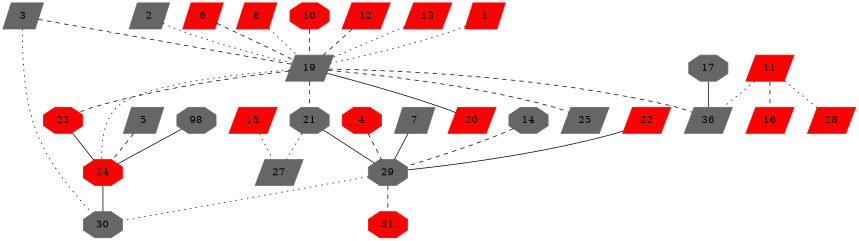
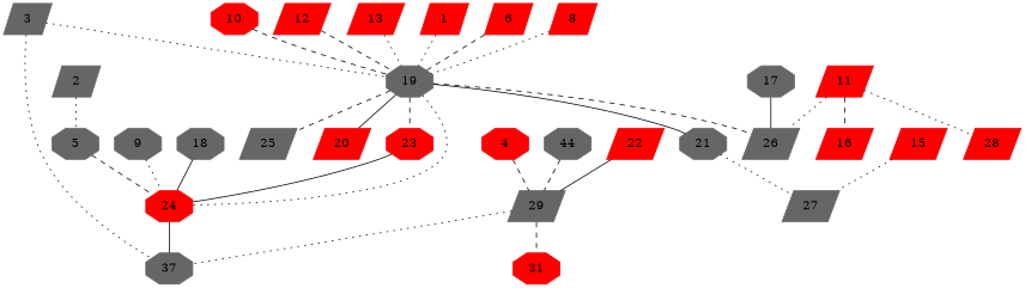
  graph {
    node [color=red shape=parallelogram style=filled]
    edge [style=dotted weight=1.0]
-   19 [color=gray40]
+   19 [color=gray40 shape=octagon]
    1
    24 [shape=octagon]
-   26 [color=gray40 label=36]
+   26 [color=gray40]
    20
    21 [color=gray40 shape=octagon]
    23 [shape=octagon]
    25 [color=gray40]
    2 [color=gray40]
    3 [color=gray40]
-   30 [color=gray40 shape=octagon]
+   30 [color=gray40 shape=octagon label=37]
    4 [shape=octagon]
-   29 [color=gray40 shape=octagon]
+   29 [color=gray40]
    31 [shape=octagon]
-   5 [color=gray40]
+   5 [color=gray40 shape=octagon]
    6
-   7 [color=gray40]
    8
+   9 [color=gray40 shape=octagon]
    10 [shape=octagon]
    11
    16
    28
    12
    13
-   14 [color=gray40 shape=octagon]
+   14 [color=gray40 shape=octagon label=44]
    27 [color=gray40]
    15
    17 [color=gray40 shape=octagon]
-   18 [color=gray40 shape=octagon label=98]
+   18 [color=gray40 shape=octagon]
    22
    19 -- 24
    19 -- 26 [style=dashed]
    19 -- 20 [style=solid]
-   19 -- 21 [style=dashed]
+   19 -- 21 [style=solid]
    19 -- 23 [style=dashed]
    19 -- 25 [style=dashed]
    1 -- 19
    24 -- 30 [style=solid weight=2.0]
-   21 -- 29 [style=solid]
    21 -- 27
    23 -- 24 [style=solid]
-   2 -- 19
-   3 -- 19 [style=dashed]
+   2 -- 5
+   3 -- 19
    3 -- 30 [weight=2.0]
    4 -- 29 [style=dashed]
    29 -- 30
    29 -- 31 [style=dashed]
    5 -- 24 [style=dashed]
    6 -- 19 [style=dashed]
-   7 -- 29 [style=solid]
    8 -- 19
+   9 -- 24
    10 -- 19 [style=dashed]
    11 -- 26
    11 -- 16 [style=dashed]
    11 -- 28
    12 -- 19 [style=dashed]
    13 -- 19
    14 -- 29 [style=dashed]
    15 -- 27
    17 -- 26 [style=solid]
    18 -- 24 [style=solid]
    22 -- 29 [style=solid]
  }
